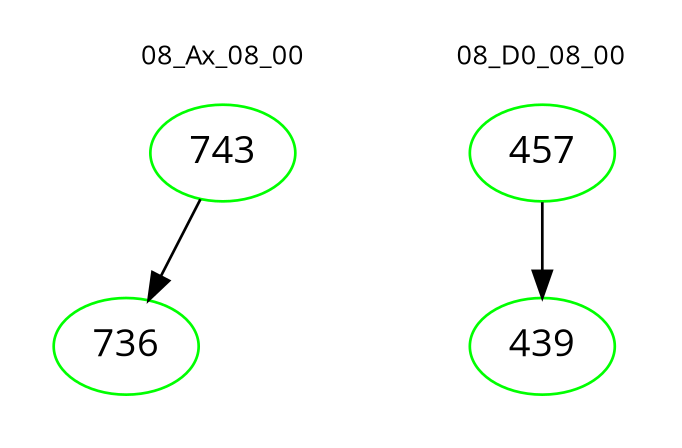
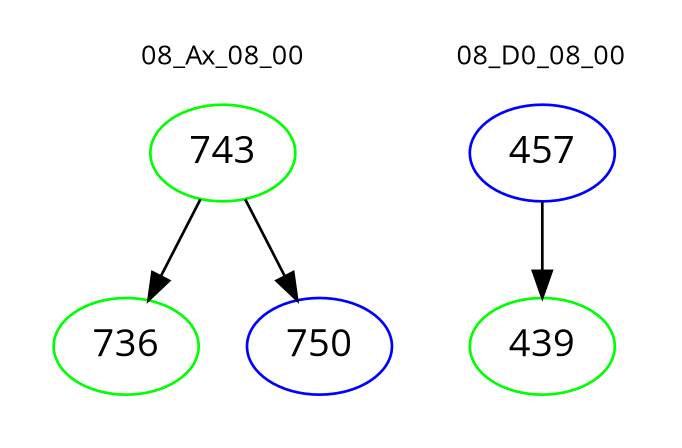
  digraph {
    fontname="Open Sans"
    node [color=green fontname="Open Sans"]
    edge [color=black fontname="Open Sans"]
    n1 [label=743]
    n2 [label=736]
-   n4 [label=457]
+   n3 [color=blue label=750]
+   n4 [color=blue label=457]
    n5 [label=439]
    subgraph cluster_1 {
      color=white
      fontsize=10
      label="08_Ax_08_00"
      n1
      n2
+     n3
    }
    subgraph cluster_2 {
      color=white
      fontsize=10
      label="08_D0_08_00"
      n4
      n5
    }
    n1 -> n2
+   n1 -> n3
    n4 -> n5
  }
